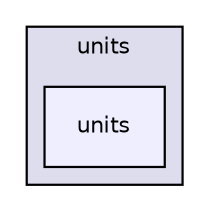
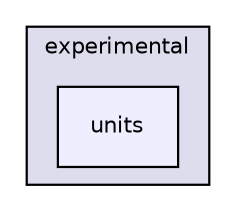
  digraph {
    compound=true
    n1 [fillcolor="#eeeeff" fontname=Helvetica fontsize=10 label=units pencolor=black shape=box style=filled]
    subgraph cluster_1 {
      bgcolor="#ddddee"
      fontname=Helvetica
      fontsize=10
-     label=units
+     label=experimental
      pencolor=black
      n1
    }
  }
